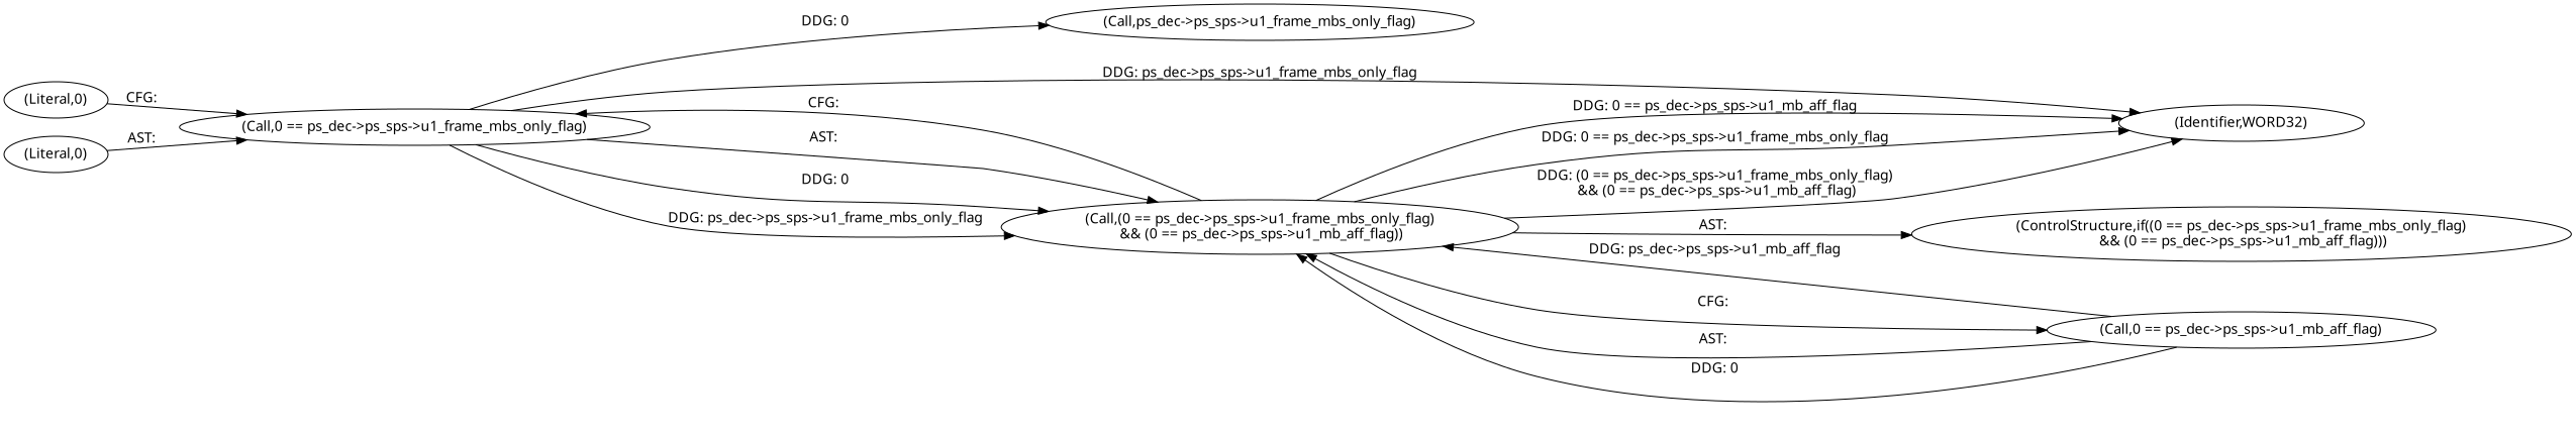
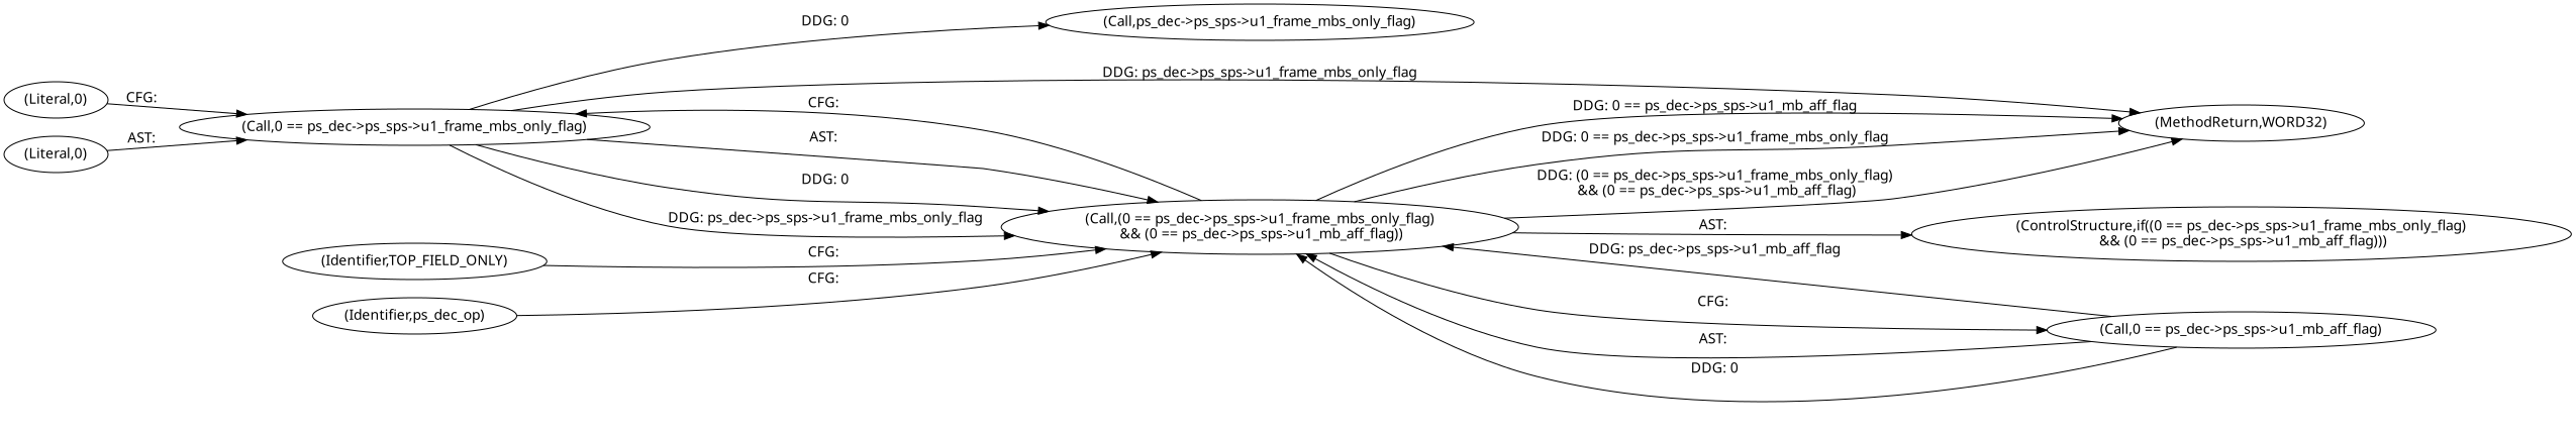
  digraph {
    fontname="Noto Sans"
    rankdir=LR
    node [fontname="Noto Sans"]
    edge [fontname="Noto Sans"]
    n1 [label="(Call,0 == ps_dec->ps_sps->u1_frame_mbs_only_flag)"]
    n2 [label="(Call,(0 == ps_dec->ps_sps->u1_frame_mbs_only_flag)\n && (0 == ps_dec->ps_sps->u1_mb_aff_flag))"]
-   n3 [label="(Identifier,WORD32)"]
+   n3 [label="(MethodReturn,WORD32)"]
    n4 [label="(Call,ps_dec->ps_sps->u1_frame_mbs_only_flag)"]
    n5 [label="(ControlStructure,if((0 == ps_dec->ps_sps->u1_frame_mbs_only_flag)\n && (0 == ps_dec->ps_sps->u1_mb_aff_flag)))"]
    n6 [label="(Call,0 == ps_dec->ps_sps->u1_mb_aff_flag)"]
    n7 [label="(Literal,0)"]
    n8 [label="(Literal,0)"]
+   n9 [label="(Identifier,TOP_FIELD_ONLY)"]
+   n10 [label="(Identifier,ps_dec_op)"]
    n1 -> n2 [label="AST: "]
    n1 -> n2 [label="DDG: 0"]
    n1 -> n2 [label="DDG: ps_dec->ps_sps->u1_frame_mbs_only_flag"]
    n1 -> n3 [label="DDG: ps_dec->ps_sps->u1_frame_mbs_only_flag"]
    n1 -> n4 [label="DDG: 0"]
    n2 -> n1 [label="CFG: "]
    n2 -> n3 [label="DDG: 0 == ps_dec->ps_sps->u1_mb_aff_flag"]
    n2 -> n3 [label="DDG: 0 == ps_dec->ps_sps->u1_frame_mbs_only_flag"]
    n2 -> n3 [label="DDG: (0 == ps_dec->ps_sps->u1_frame_mbs_only_flag)\n && (0 == ps_dec->ps_sps->u1_mb_aff_flag)"]
    n2 -> n5 [label="AST: "]
    n2 -> n6 [label="CFG: "]
    n6 -> n2 [label="AST: "]
    n6 -> n2 [label="DDG: 0"]
    n6 -> n2 [label="DDG: ps_dec->ps_sps->u1_mb_aff_flag"]
    n7 -> n1 [label="CFG: "]
    n8 -> n1 [label="AST: "]
+   n9 -> n2 [label="CFG: "]
+   n10 -> n2 [label="CFG: "]
  }
